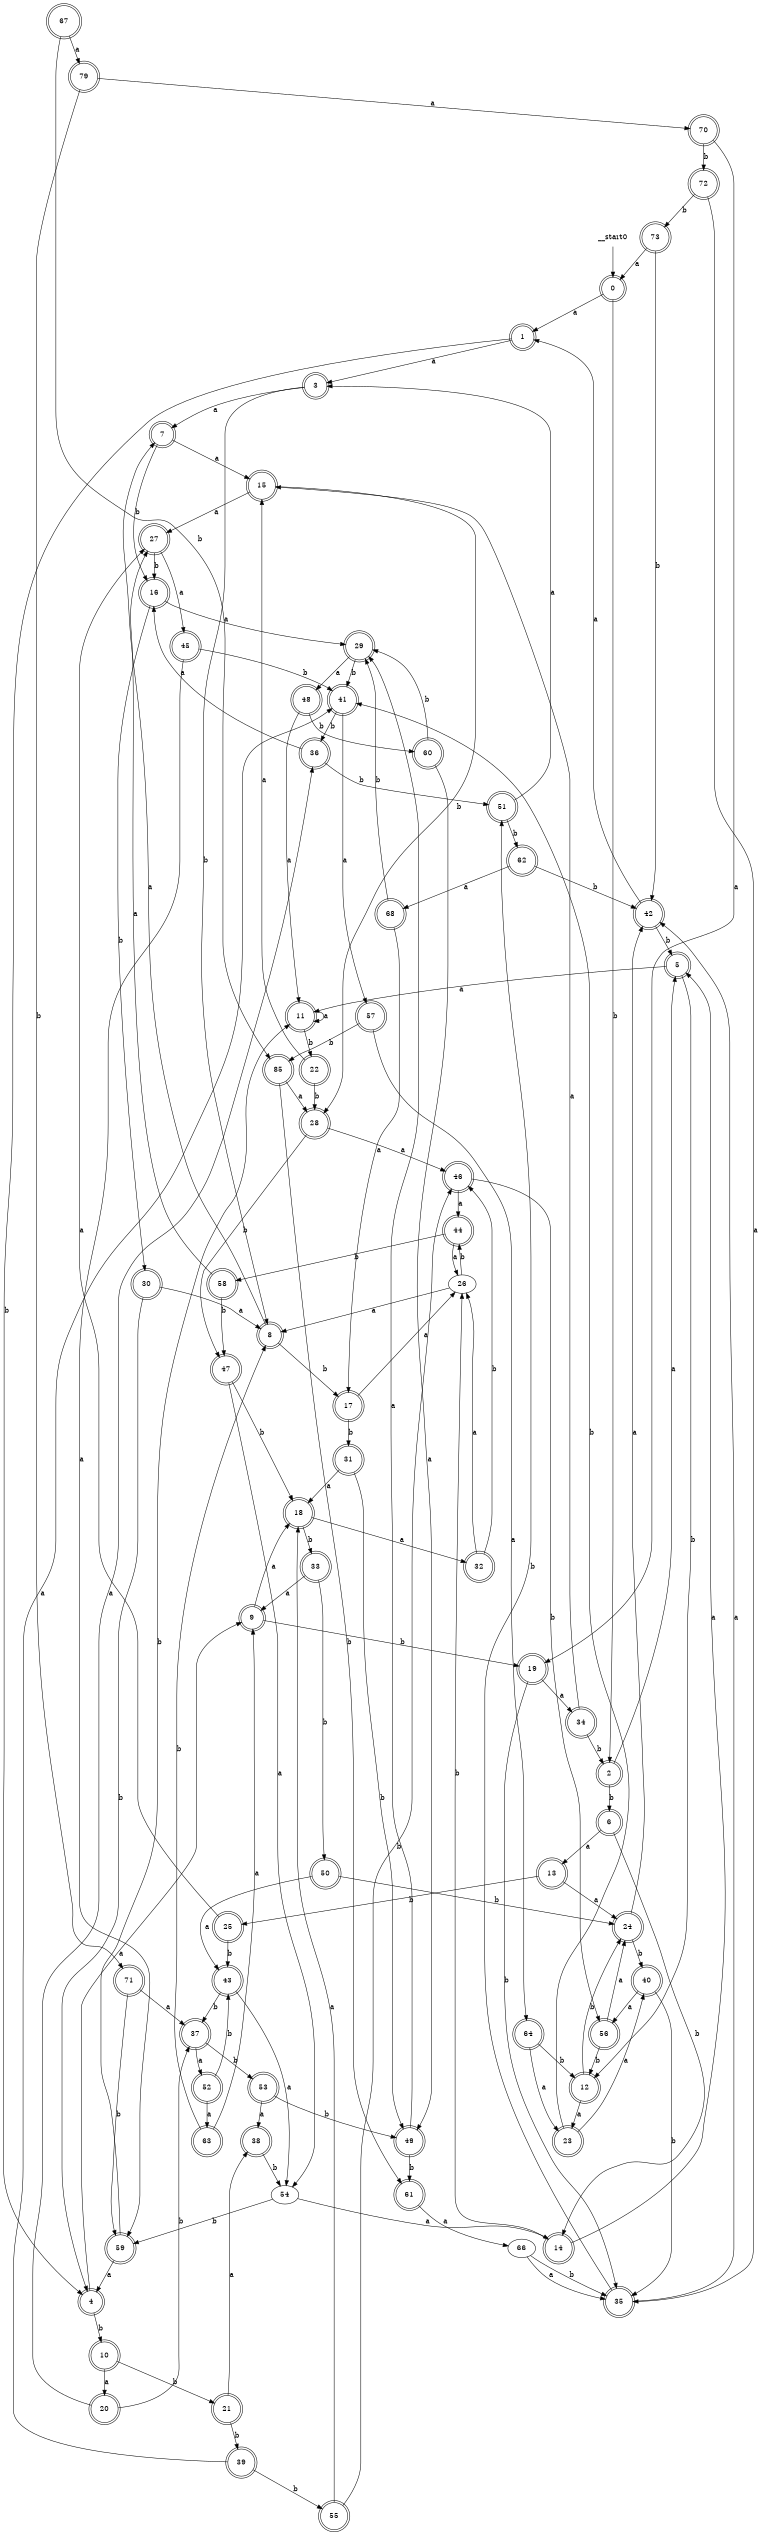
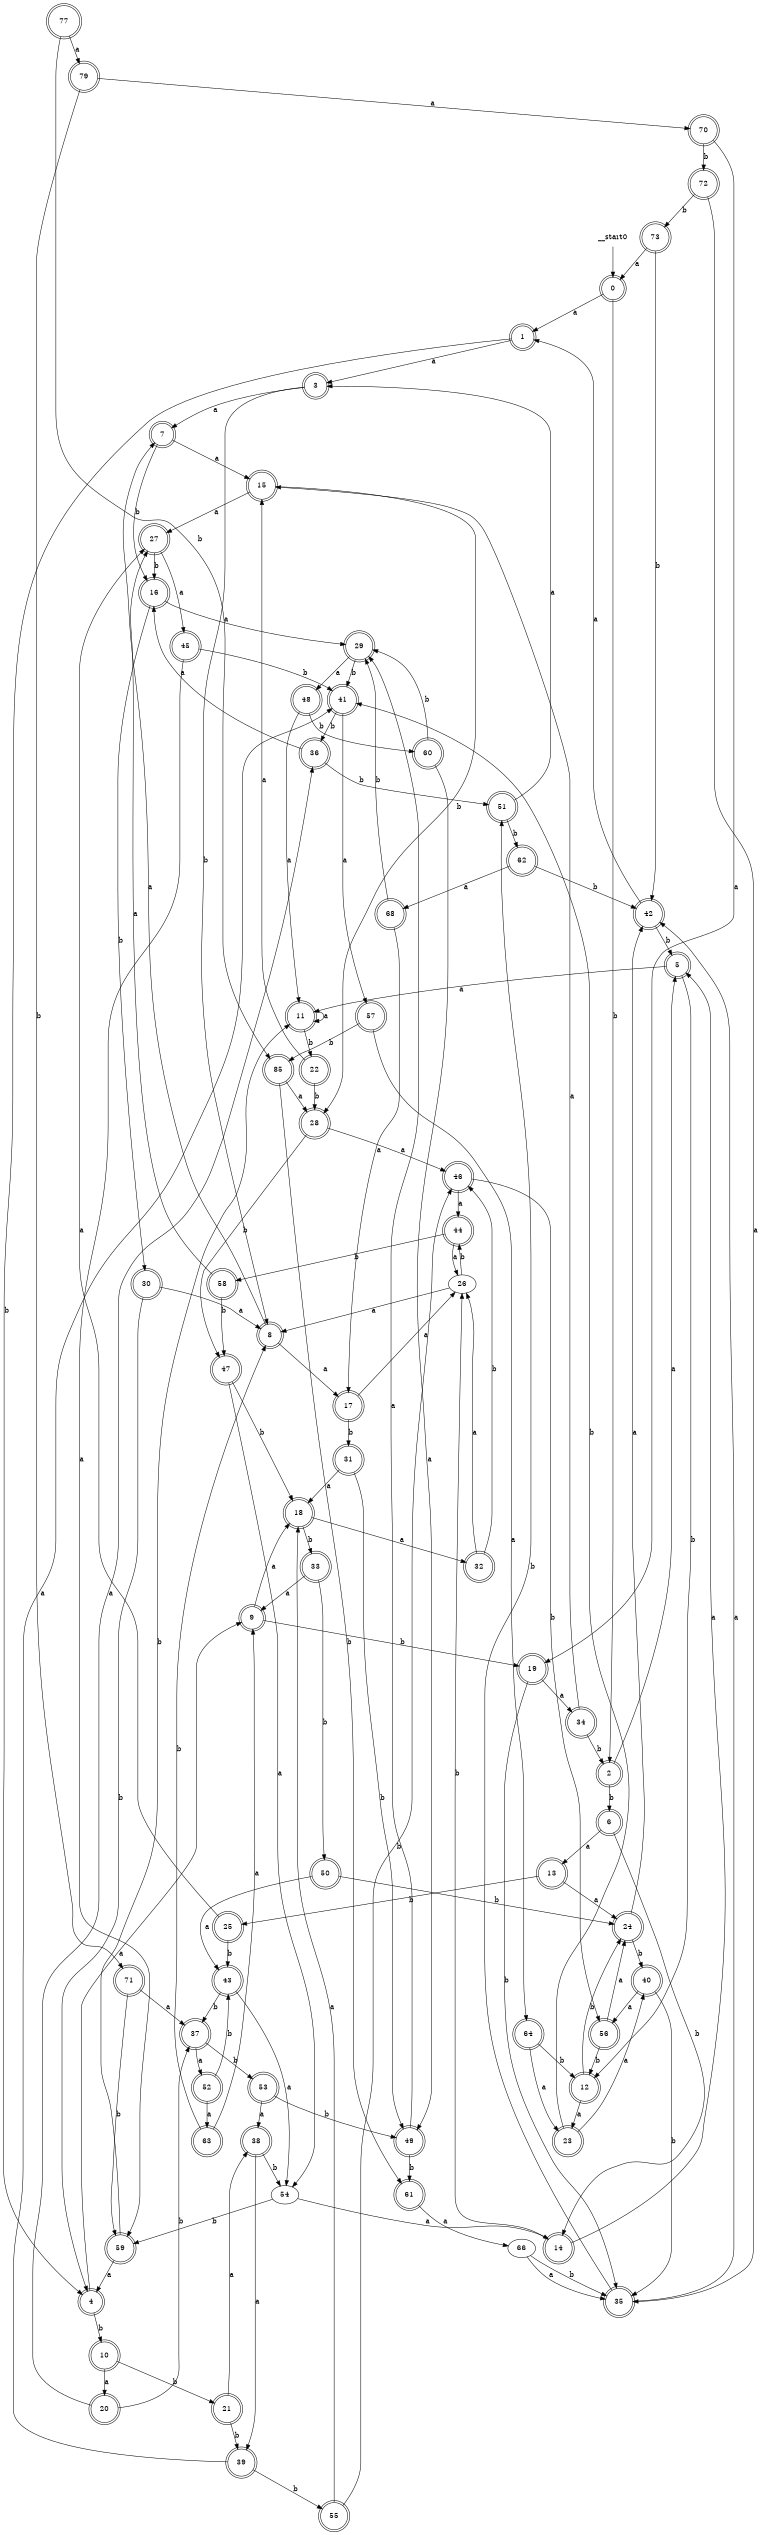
  digraph {
    node [shape=doublecircle]
    __start0 [shape=none]
    0
    1
    2
    3
    4
    5
    6
    7
    8
    9
    10
    11
    12
    13
    14
    15
    16
    17
    18
    19
    20
    21
    22
    23
    24
    25
    26 [shape=""]
    27
    28
    29
    30
    31
    32
    33
    34
    35
    36
    37
    38
    39
    40
    41
    42
    43
    44
    45
    46
    47
    48
    49
    50
    51
    52
    53
    54 [shape=""]
    55
    56
    57
    58
    59
    60
    61
    62
    63
    64
    n67 [label=85]
    66 [shape=""]
    68
-   67
+   67 [label=77]
    n71 [label=79]
    70
    71
    72
    73
    __start0 -> 0
    0 -> 1 [label=a]
    0 -> 2 [label=b]
    1 -> 3 [label=a]
    1 -> 4 [label=b]
    2 -> 5 [label=a]
    2 -> 6 [label=b]
    3 -> 7 [label=a]
    3 -> 8 [label=b]
    4 -> 9 [label=a]
    4 -> 10 [label=b]
    5 -> 11 [label=a]
    5 -> 12 [label=b]
    6 -> 13 [label=a]
    6 -> 14 [label=b]
    7 -> 15 [label=a]
    7 -> 16 [label=b]
    8 -> 7 [label=a]
-   8 -> 17 [label=b]
+   8 -> 17 [label=a]
    9 -> 18 [label=a]
    9 -> 19 [label=b]
    10 -> 20 [label=a]
    10 -> 21 [label=b]
    11 -> 11 [label=a]
    11 -> 22 [label=b]
    12 -> 23 [label=a]
    12 -> 24 [label=b]
    13 -> 24 [label=a]
    13 -> 25 [label=b]
    14 -> 5 [label=a]
    14 -> 26 [label=b]
    15 -> 27 [label=a]
    15 -> 28 [label=b]
    16 -> 29 [label=a]
    16 -> 30 [label=b]
    17 -> 26 [label=a]
    17 -> 31 [label=b]
    18 -> 32 [label=a]
    18 -> 33 [label=b]
    19 -> 34 [label=a]
    19 -> 35 [label=b]
    20 -> 36 [label=a]
    20 -> 37 [label=b]
    21 -> 38 [label=a]
    21 -> 39 [label=b]
    22 -> 15 [label=a]
    22 -> 28 [label=b]
    23 -> 40 [label=a]
    23 -> 41 [label=b]
    24 -> 40 [label=b]
    24 -> 42 [label=a]
    25 -> 27 [label=a]
    25 -> 43 [label=b]
    26 -> 8 [label=a]
    26 -> 44 [label=b]
    27 -> 16 [label=b]
    27 -> 45 [label=a]
    28 -> 46 [label=a]
    28 -> 47 [label=b]
    29 -> 41 [label=b]
    29 -> 48 [label=a]
    30 -> 4 [label=b]
    30 -> 8 [label=a]
    31 -> 18 [label=a]
    31 -> 49 [label=b]
    32 -> 26 [label=a]
    32 -> 46 [label=b]
    33 -> 9 [label=a]
    33 -> 50 [label=b]
    34 -> 2 [label=b]
    34 -> 15 [label=a]
    35 -> 42 [label=a]
    35 -> 51 [label=b]
    36 -> 16 [label=a]
    36 -> 51 [label=b]
    37 -> 52 [label=a]
    37 -> 53 [label=b]
+   38 -> 39 [label=a]
    38 -> 54 [label=b]
    39 -> 41 [label=a]
    39 -> 55 [label=b]
    40 -> 35 [label=b]
    40 -> 56 [label=a]
    41 -> 36 [label=b]
    41 -> 57 [label=a]
    42 -> 1 [label=a]
    42 -> 5 [label=b]
    43 -> 37 [label=b]
    43 -> 54 [label=a]
    44 -> 26 [label=a]
    44 -> 58 [label=b]
    45 -> 41 [label=b]
    45 -> 59 [label=a]
    46 -> 44 [label=a]
    46 -> 56 [label=b]
    47 -> 18 [label=b]
    47 -> 54 [label=a]
    48 -> 11 [label=a]
    48 -> 60 [label=b]
    49 -> 29 [label=a]
    49 -> 61 [label=b]
    50 -> 24 [label=b]
    50 -> 43 [label=a]
    51 -> 3 [label=a]
    51 -> 62 [label=b]
    52 -> 43 [label=b]
    52 -> 63 [label=a]
    53 -> 38 [label=a]
    53 -> 49 [label=b]
    54 -> 14 [label=a]
    54 -> 59 [label=b]
    55 -> 18 [label=a]
    55 -> 46 [label=b]
    56 -> 12 [label=b]
    56 -> 24 [label=a]
    57 -> 64 [label=a]
    57 -> n67 [label=b]
    58 -> 27 [label=a]
    58 -> 47 [label=b]
    59 -> 4 [label=a]
    59 -> 11 [label=b]
    60 -> 29 [label=b]
    60 -> 49 [label=a]
    61 -> 66 [label=a]
    62 -> 42 [label=b]
    62 -> 68 [label=a]
    63 -> 8 [label=b]
    63 -> 9 [label=a]
    64 -> 12 [label=b]
    64 -> 23 [label=a]
    n67 -> 28 [label=a]
    n67 -> 61 [label=b]
    66 -> 35 [label=a]
    66 -> 35 [label=b]
    68 -> 17 [label=a]
    68 -> 29 [label=b]
    67 -> n67 [label=b]
    67 -> n71 [label=a]
    n71 -> 70 [label=a]
    n71 -> 71 [label=b]
    70 -> 19 [label=a]
    70 -> 72 [label=b]
    71 -> 37 [label=a]
    71 -> 59 [label=b]
    72 -> 35 [label=a]
    72 -> 73 [label=b]
    73 -> 0 [label=a]
    73 -> 42 [label=b]
  }
